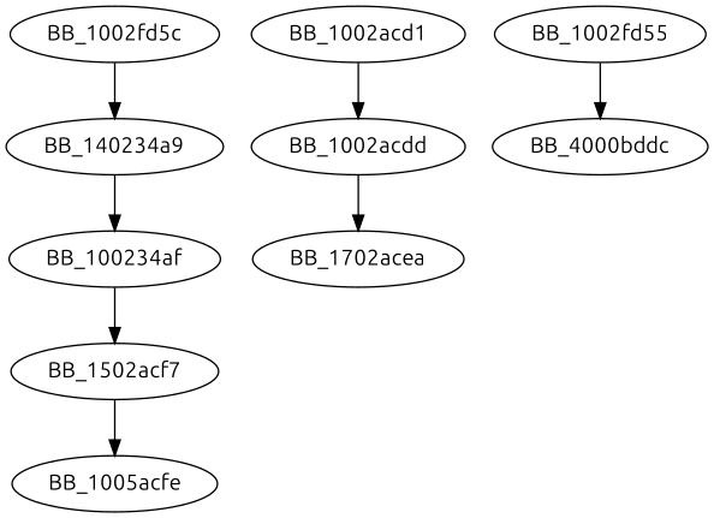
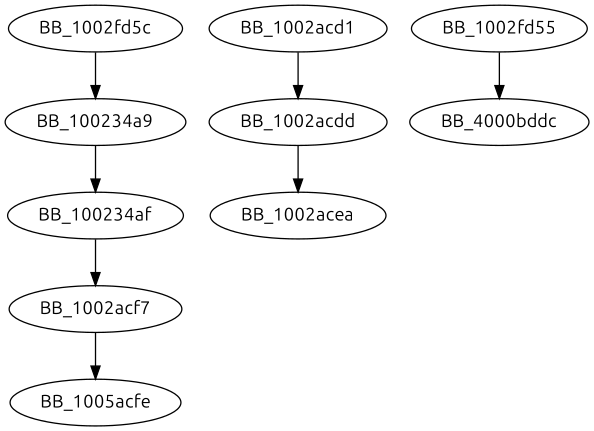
  digraph {
    fontname=Ubuntu
    node [fontname=Ubuntu]
    edge [fontname=Ubuntu]
-   BB_100234a9 [label=BB_140234a9]
+   BB_100234a9
    BB_100234af
-   BB_1002acf7 [label=BB_1502acf7]
+   BB_1002acf7
    BB_1002acd1
    BB_1002acdd
-   BB_1002acea [label=BB_1702acea]
+   BB_1002acea
    n7 [label=BB_1005acfe]
    BB_1002fd5c
    n9 [label=BB_1002fd55]
    n10 [label=BB_4000bddc]
    BB_100234a9 -> BB_100234af
    BB_100234af -> BB_1002acf7
    BB_1002acf7 -> n7
    BB_1002acd1 -> BB_1002acdd
    BB_1002acdd -> BB_1002acea
    BB_1002fd5c -> BB_100234a9
    n9 -> n10
  }
